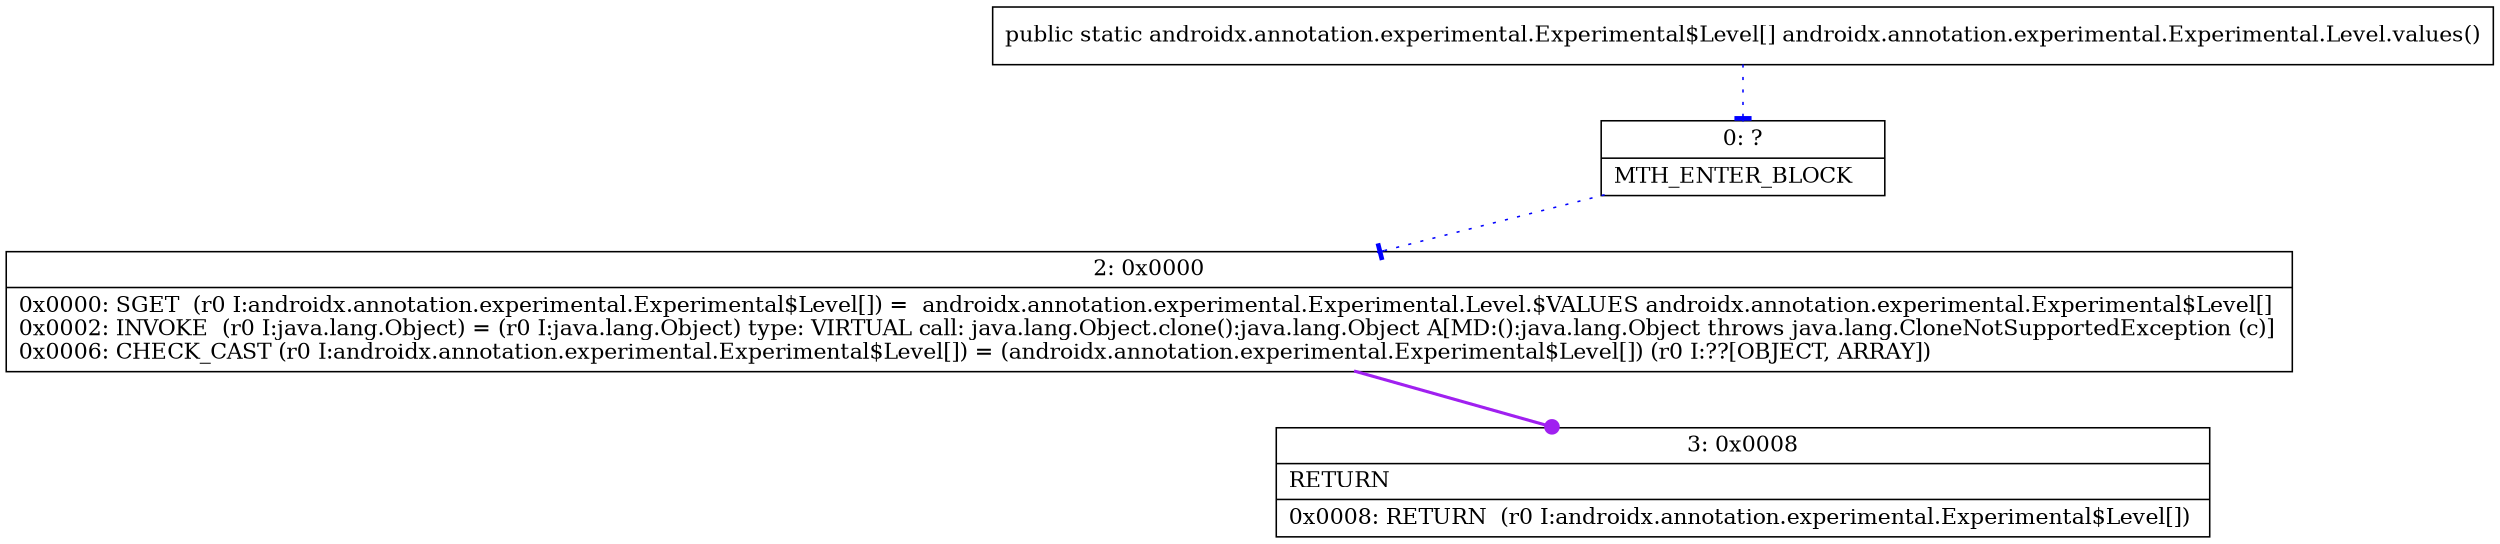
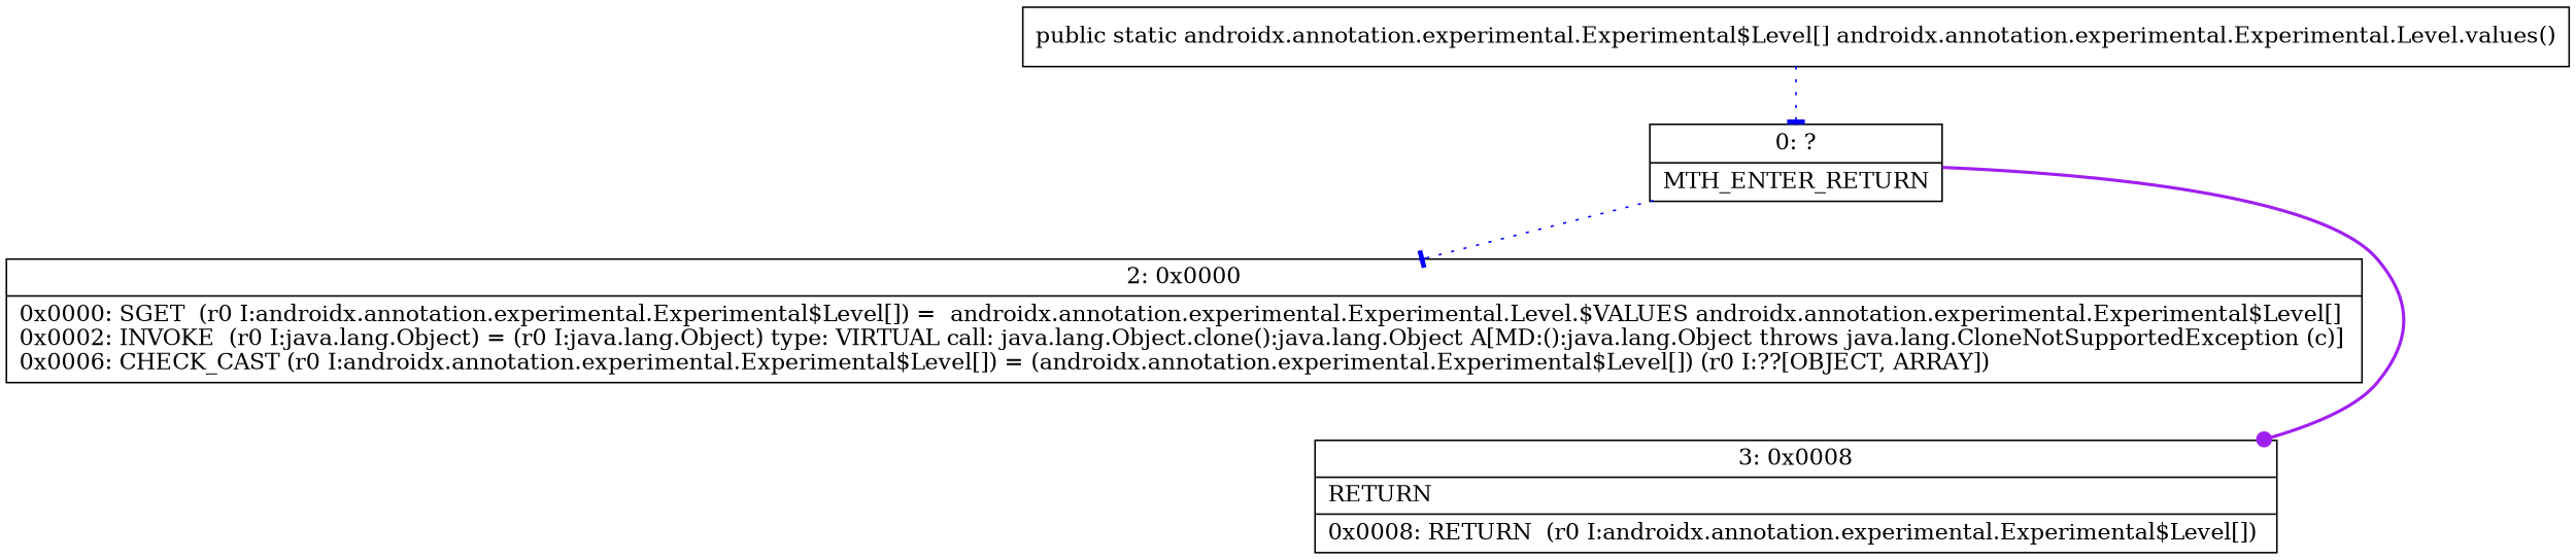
  digraph {
    node [shape=record]
    edge [arrowhead=tee color=blue style=dotted]
-   n1 [label="{0\:\ ?|MTH_ENTER_BLOCK\l}"]
+   n1 [label="{0\:\ ?|MTH_ENTER_RETURN\l}"]
    n2 [label="{2\:\ 0x0000|0x0000: SGET  (r0 I:androidx.annotation.experimental.Experimental$Level[]) =  androidx.annotation.experimental.Experimental.Level.$VALUES androidx.annotation.experimental.Experimental$Level[] \l0x0002: INVOKE  (r0 I:java.lang.Object) = (r0 I:java.lang.Object) type: VIRTUAL call: java.lang.Object.clone():java.lang.Object A[MD:():java.lang.Object throws java.lang.CloneNotSupportedException (c)]\l0x0006: CHECK_CAST (r0 I:androidx.annotation.experimental.Experimental$Level[]) = (androidx.annotation.experimental.Experimental$Level[]) (r0 I:??[OBJECT, ARRAY]) \l}"]
    n3 [label="{3\:\ 0x0008|RETURN\l|0x0008: RETURN  (r0 I:androidx.annotation.experimental.Experimental$Level[]) \l}"]
    n4 [label="{public static androidx.annotation.experimental.Experimental$Level[] androidx.annotation.experimental.Experimental.Level.values() }"]
    n1 -> n2
-   n2 -> n3 [arrowhead=dot color=purple style=bold]
+   n1 -> n3 [arrowhead=dot color=purple style=bold]
    n4 -> n1
  }
